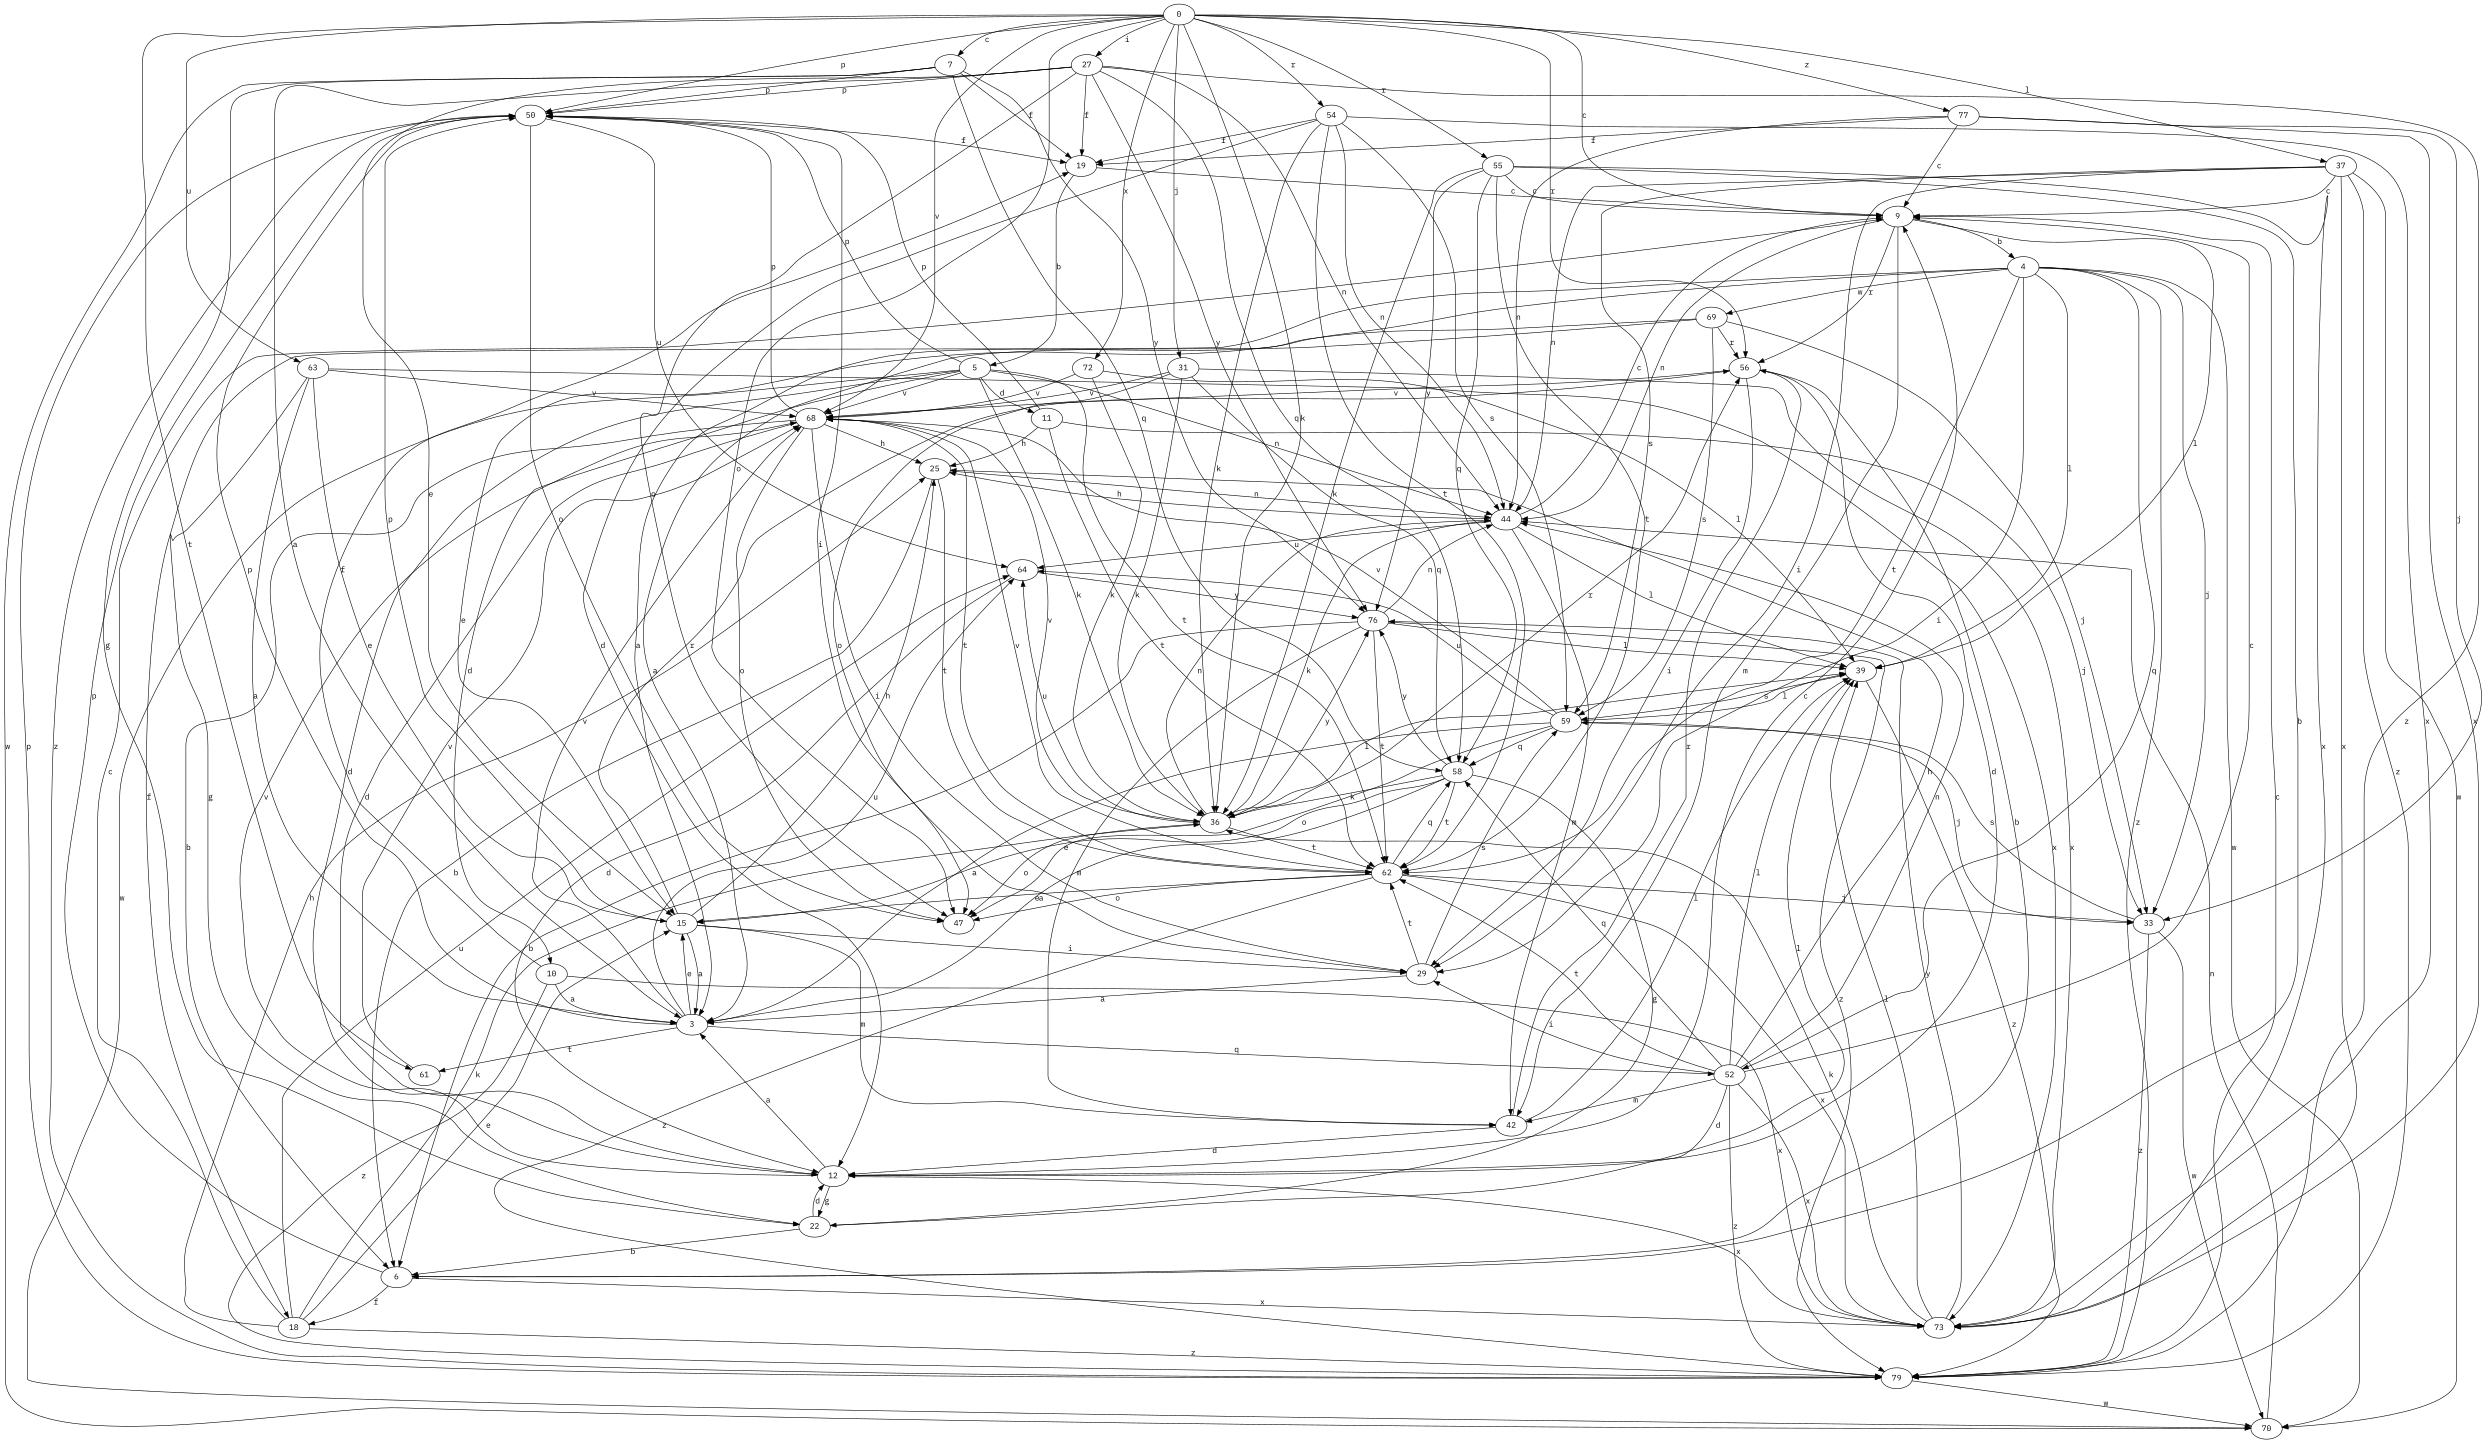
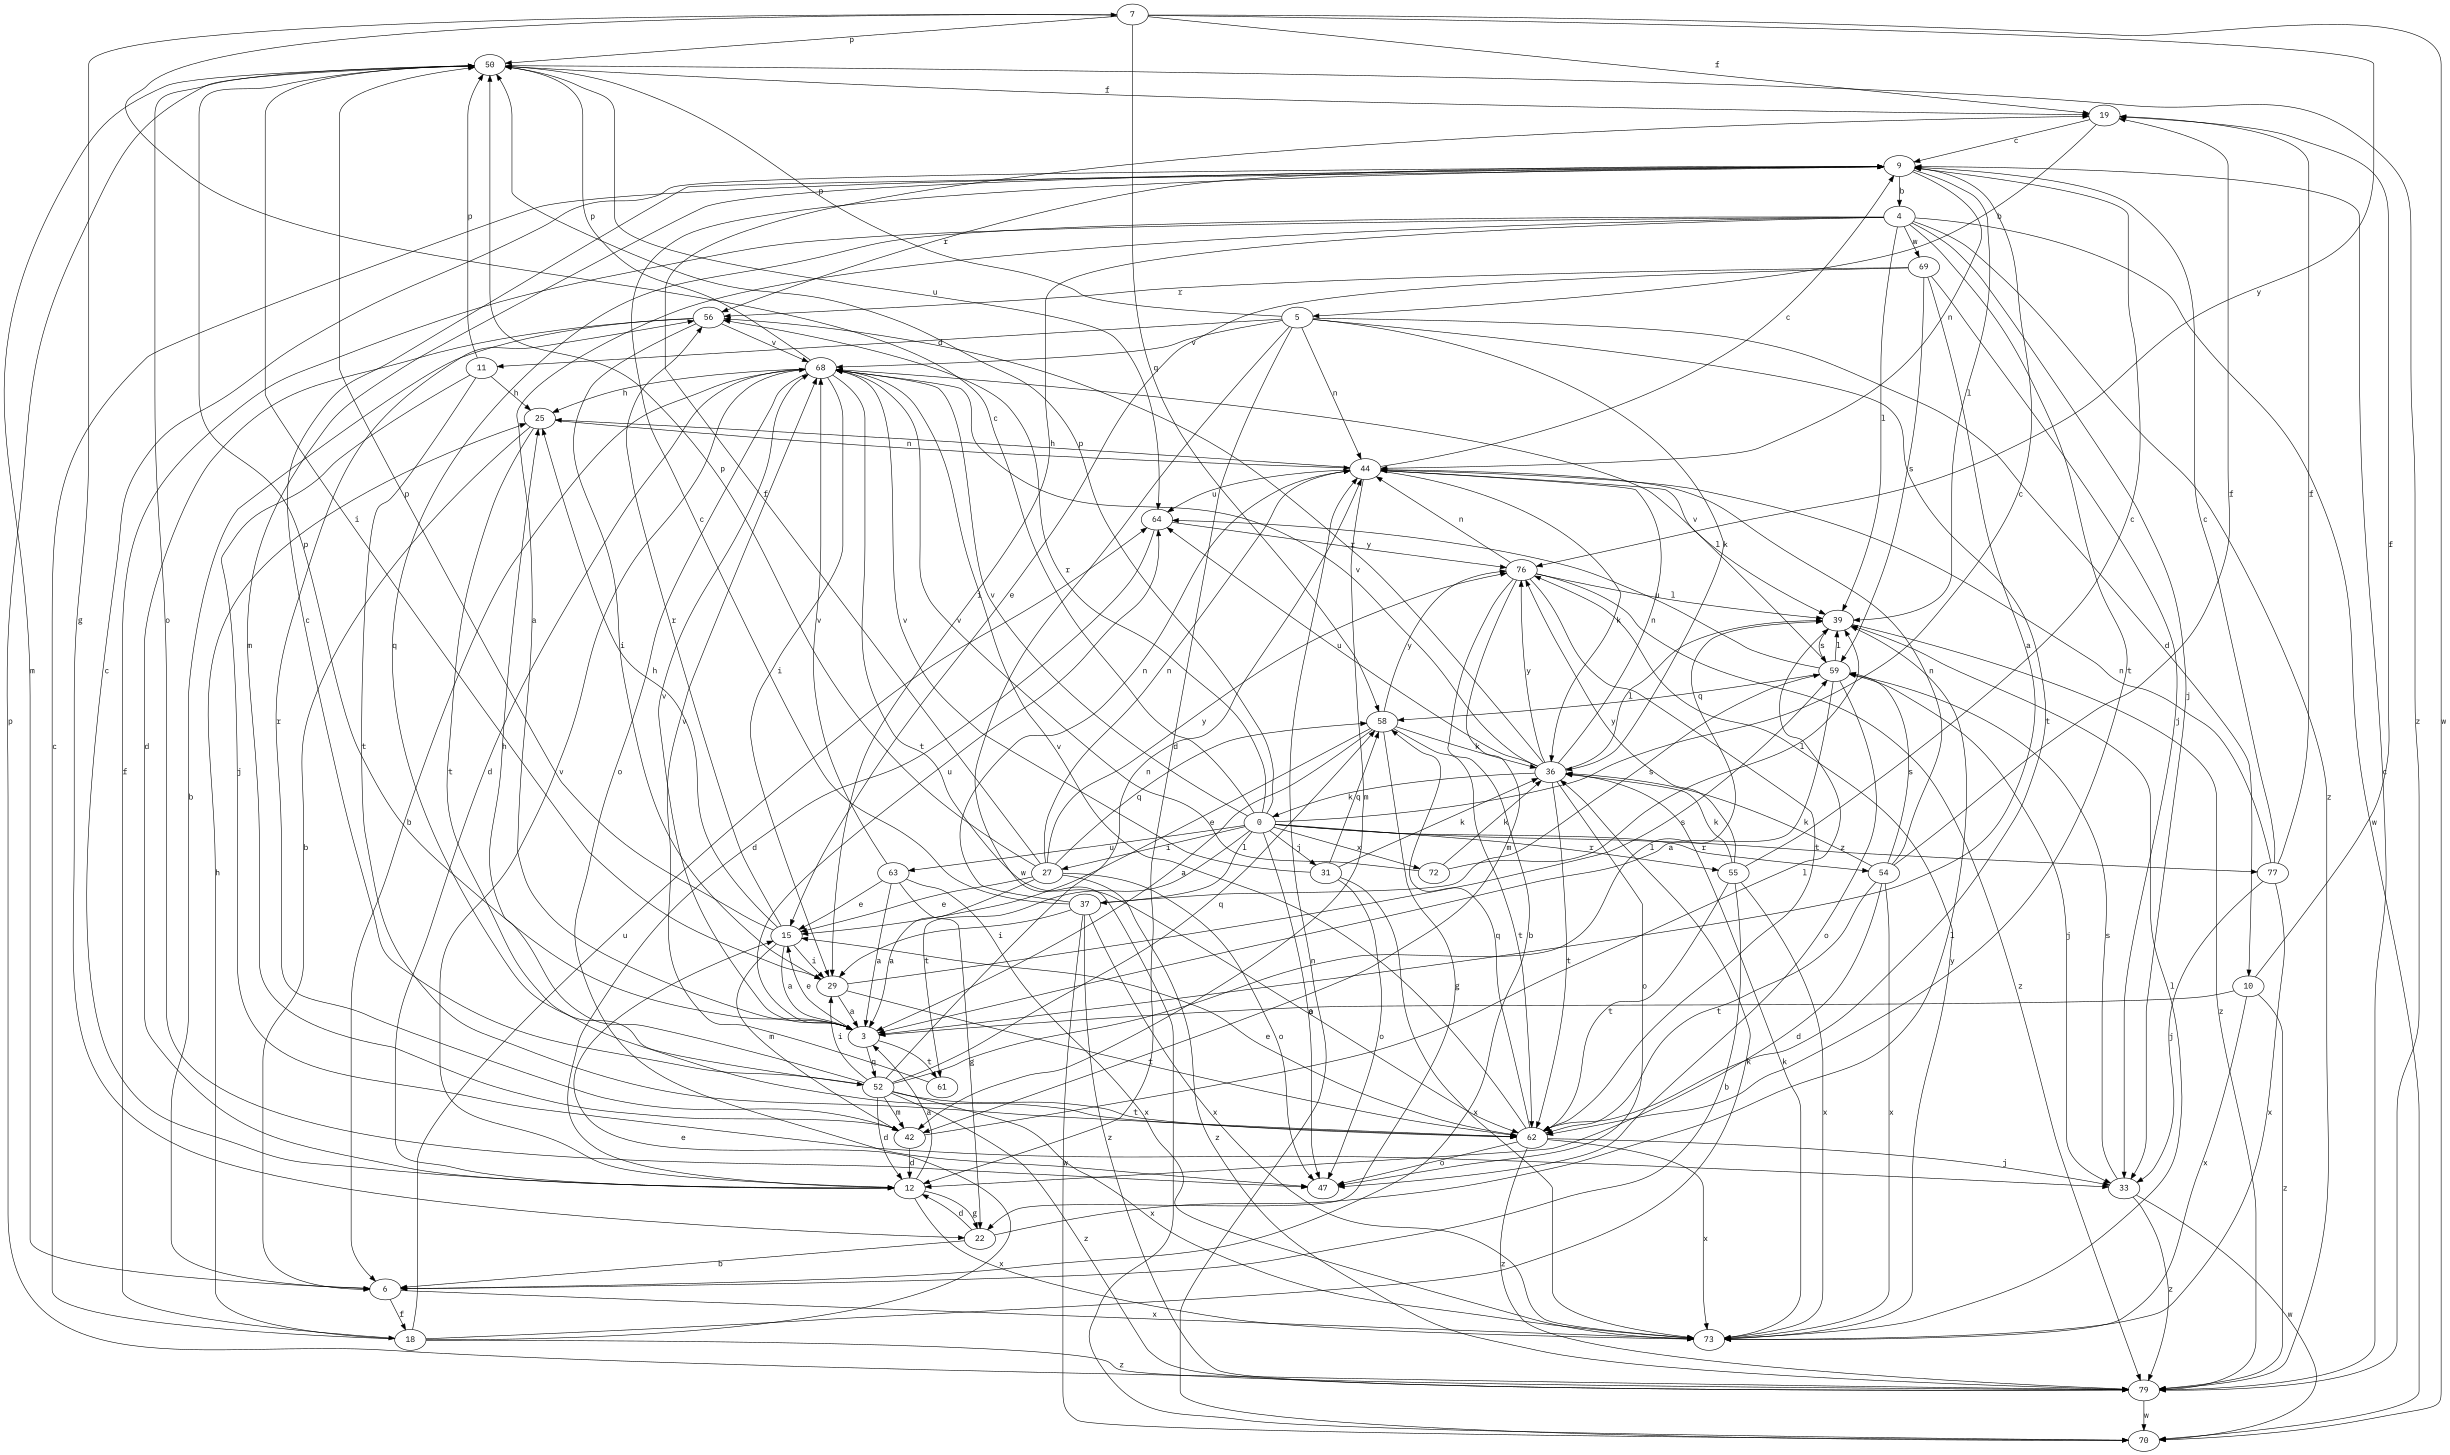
  strict digraph {
    fontname="IBM Plex Mono"
    node [fontname="IBM Plex Mono"]
    edge [fontname="IBM Plex Mono"]
    n1 [label=7]
    0
    9
    27
    31
    36
    37
    47
    50
    54
    55
    56
    61
    63
    68
    72
    77
    70
    19
    22
    n21 [label=58]
    76
    4
    39
    44
    42
    3
    15
    79
    73
    64
    62
    29
    59
    12
    6
    25
    33
    52
    18
    69
    5
    10
    11
    n1 -> 50 [label=p]
    n1 -> 70 [label=w]
    n1 -> 19 [label=f]
    n1 -> 22 [label=g]
    n1 -> n21 [label=q]
    n1 -> 76 [label=y]
    0 -> n1 [label=c]
    0 -> 9 [label=c]
    0 -> 27 [label=i]
    0 -> 31 [label=j]
-   0 -> 36 [label=k]
+   36 -> 0 [label=k]
    0 -> 37 [label=l]
    0 -> 47 [label=o]
    0 -> 50 [label=p]
    0 -> 54 [label=r]
    0 -> 55 [label=r]
    0 -> 56 [label=r]
    0 -> 61 [label=t]
    0 -> 63 [label=u]
    0 -> 68 [label=v]
    0 -> 72 [label=x]
    0 -> 77 [label=z]
    9 -> 56 [label=r]
    9 -> 4 [label=b]
    9 -> 39 [label=l]
    9 -> 44 [label=n]
    9 -> 42 [label=m]
    27 -> 47 [label=o]
    27 -> 50 [label=p]
    27 -> 19 [label=f]
    27 -> n21 [label=q]
    27 -> 76 [label=y]
    27 -> 44 [label=n]
    27 -> 3 [label=a]
    27 -> 15 [label=e]
    27 -> 79 [label=z]
    31 -> 36 [label=k]
    31 -> 47 [label=o]
    31 -> 68 [label=v]
    31 -> n21 [label=q]
    31 -> 73 [label=x]
    36 -> 47 [label=o]
    36 -> 56 [label=r]
    36 -> 68 [label=v]
    36 -> 76 [label=y]
    36 -> 39 [label=l]
    36 -> 44 [label=n]
    36 -> 64 [label=u]
    36 -> 62 [label=t]
    37 -> 9 [label=c]
    37 -> 70 [label=w]
    37 -> 44 [label=n]
    37 -> 79 [label=z]
    37 -> 73 [label=x]
    37 -> 29 [label=i]
    37 -> 59 [label=s]
    50 -> 47 [label=o]
    50 -> 19 [label=f]
    50 -> 79 [label=z]
    50 -> 64 [label=u]
    50 -> 29 [label=i]
    54 -> 36 [label=k]
    54 -> 19 [label=f]
    54 -> 44 [label=n]
    54 -> 73 [label=x]
    54 -> 62 [label=t]
    54 -> 59 [label=s]
    54 -> 12 [label=d]
    55 -> 9 [label=c]
    55 -> 36 [label=k]
-   55 -> n21 [label=q]
    55 -> 76 [label=y]
    55 -> 73 [label=x]
    55 -> 62 [label=t]
    55 -> 6 [label=b]
    56 -> 68 [label=v]
    56 -> 29 [label=i]
    56 -> 12 [label=d]
    56 -> 6 [label=b]
    61 -> 68 [label=v]
    63 -> 68 [label=v]
    63 -> 22 [label=g]
    63 -> 3 [label=a]
    63 -> 15 [label=e]
    63 -> 73 [label=x]
    68 -> 47 [label=o]
    68 -> 50 [label=p]
    68 -> 62 [label=t]
    68 -> 29 [label=i]
    68 -> 12 [label=d]
    68 -> 6 [label=b]
    68 -> 25 [label=h]
    72 -> 36 [label=k]
    72 -> 68 [label=v]
    72 -> 39 [label=l]
    77 -> 9 [label=c]
    77 -> 19 [label=f]
    77 -> 44 [label=n]
    77 -> 73 [label=x]
    77 -> 33 [label=j]
    70 -> 44 [label=n]
    19 -> 9 [label=c]
    19 -> 5 [label=b]
    22 -> 39 [label=l]
    22 -> 12 [label=d]
    22 -> 6 [label=b]
    n21 -> 36 [label=k]
    n21 -> 22 [label=g]
    n21 -> 76 [label=y]
    n21 -> 3 [label=a]
    n21 -> 15 [label=e]
    n21 -> 62 [label=t]
    76 -> 39 [label=l]
    76 -> 44 [label=n]
    76 -> 42 [label=m]
    76 -> 79 [label=z]
    76 -> 62 [label=t]
    76 -> 6 [label=b]
    4 -> 70 [label=w]
    4 -> 39 [label=l]
    4 -> 3 [label=a]
    4 -> 79 [label=z]
    4 -> 62 [label=t]
    4 -> 29 [label=i]
    4 -> 33 [label=j]
    4 -> 52 [label=q]
    4 -> 18 [label=f]
    4 -> 69 [label=w]
    39 -> 79 [label=z]
    39 -> 59 [label=s]
    44 -> 9 [label=c]
    44 -> 36 [label=k]
    44 -> 39 [label=l]
    44 -> 42 [label=m]
    44 -> 64 [label=u]
    44 -> 25 [label=h]
    42 -> 56 [label=r]
    42 -> 39 [label=l]
    42 -> 12 [label=d]
    3 -> 50 [label=p]
    3 -> 61 [label=t]
    3 -> 68 [label=v]
    3 -> 15 [label=e]
    3 -> 64 [label=u]
    3 -> 52 [label=q]
    15 -> 50 [label=p]
    15 -> 56 [label=r]
    15 -> 42 [label=m]
    15 -> 3 [label=a]
    15 -> 29 [label=i]
    15 -> 25 [label=h]
    79 -> 9 [label=c]
    79 -> 50 [label=p]
    79 -> 70 [label=w]
    73 -> 36 [label=k]
    73 -> 76 [label=y]
    73 -> 39 [label=l]
    64 -> 76 [label=y]
    64 -> 12 [label=d]
    62 -> 47 [label=o]
    62 -> 68 [label=v]
    62 -> n21 [label=q]
    62 -> 15 [label=e]
    62 -> 79 [label=z]
    62 -> 73 [label=x]
    62 -> 33 [label=j]
    29 -> 3 [label=a]
    29 -> 62 [label=t]
    29 -> 59 [label=s]
    59 -> 47 [label=o]
    59 -> 68 [label=v]
    59 -> n21 [label=q]
    59 -> 39 [label=l]
    59 -> 3 [label=a]
    59 -> 64 [label=u]
    59 -> 33 [label=j]
    12 -> 9 [label=c]
    12 -> 68 [label=v]
    12 -> 22 [label=g]
    12 -> 3 [label=a]
    12 -> 73 [label=x]
-   6 -> 50 [label=p]
+   6 -> 50 [label=m]
    6 -> 73 [label=x]
    6 -> 18 [label=f]
    25 -> 44 [label=n]
    25 -> 62 [label=t]
    25 -> 6 [label=b]
    33 -> 70 [label=w]
    33 -> 79 [label=z]
    33 -> 59 [label=s]
    52 -> 9 [label=c]
    52 -> n21 [label=q]
    52 -> 39 [label=l]
    52 -> 44 [label=n]
    52 -> 42 [label=m]
    52 -> 79 [label=z]
    52 -> 73 [label=x]
    52 -> 62 [label=t]
    52 -> 29 [label=i]
    52 -> 12 [label=d]
    52 -> 25 [label=h]
    18 -> 9 [label=c]
    18 -> 36 [label=k]
    18 -> 15 [label=e]
    18 -> 79 [label=z]
    18 -> 64 [label=u]
    18 -> 25 [label=h]
    69 -> 56 [label=r]
    69 -> 3 [label=a]
    69 -> 15 [label=e]
    69 -> 59 [label=s]
    69 -> 33 [label=j]
    5 -> 36 [label=k]
    5 -> 50 [label=p]
    5 -> 68 [label=v]
    5 -> 70 [label=w]
    5 -> 44 [label=n]
    5 -> 62 [label=t]
    5 -> 12 [label=d]
    5 -> 10 [label=d]
    5 -> 11 [label=d]
    10 -> 19 [label=f]
    10 -> 3 [label=a]
    10 -> 79 [label=z]
    10 -> 73 [label=x]
    11 -> 50 [label=p]
    11 -> 62 [label=t]
    11 -> 25 [label=h]
    11 -> 33 [label=j]
  }
